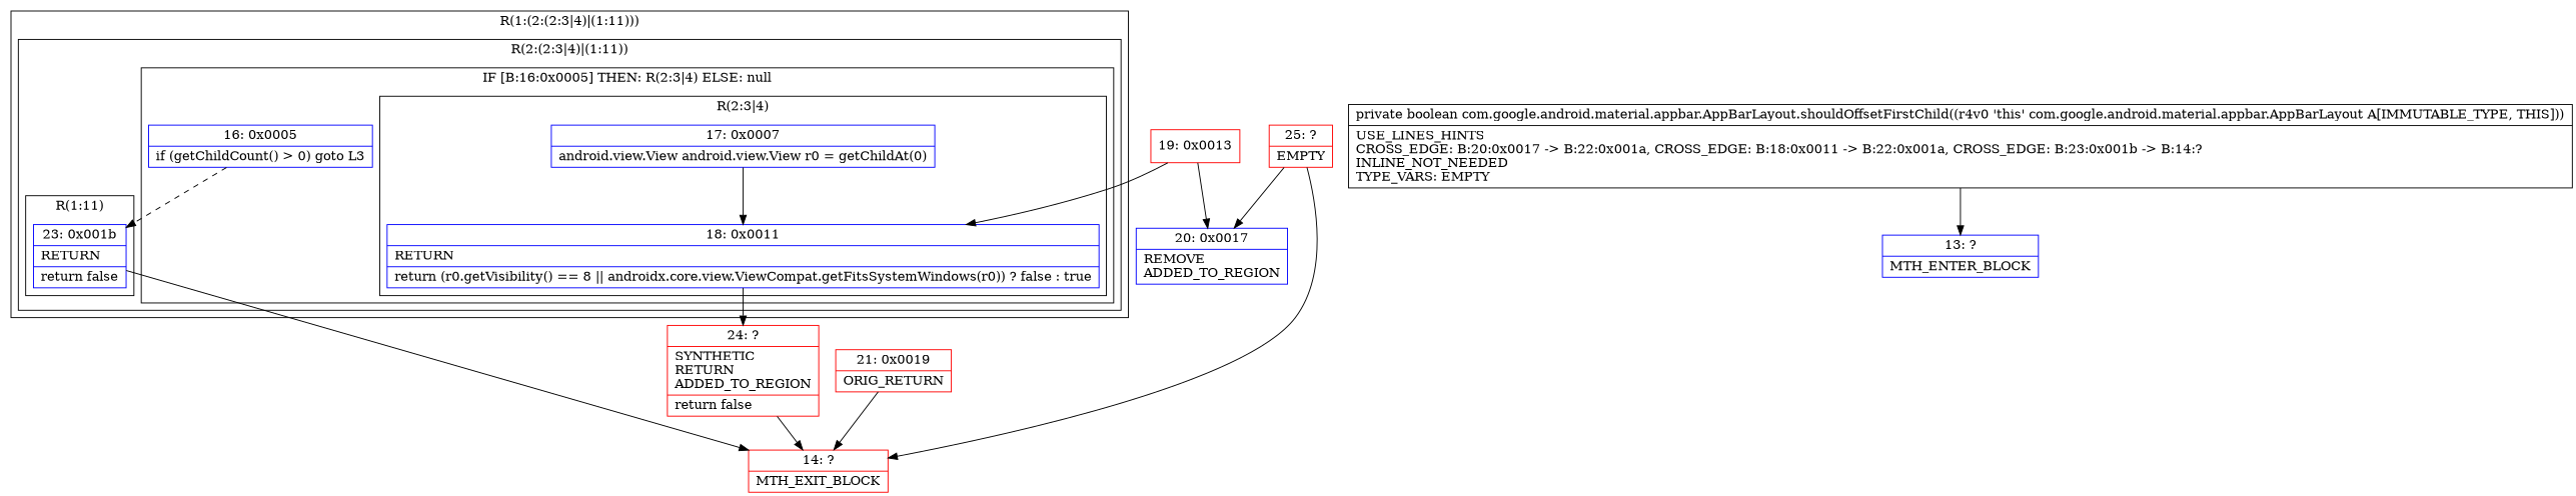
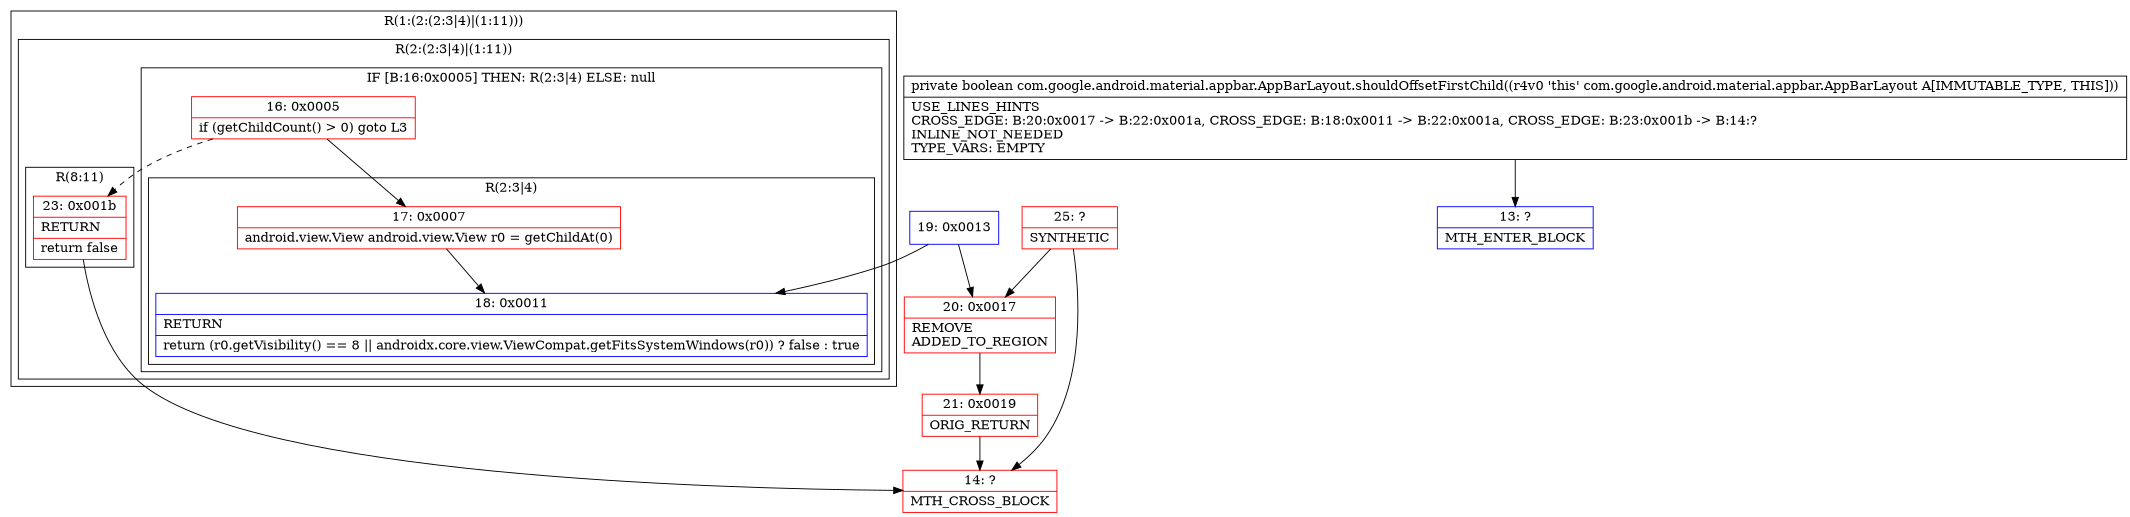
  digraph {
    fontname="DejaVu Serif"
    node [color=red fontname="DejaVu Serif" shape=record]
    edge [fontname="DejaVu Serif"]
-   n1 [color=blue label="{17\:\ 0x0007|android.view.View android.view.View r0 = getChildAt(0)\l}"]
+   n1 [label="{17\:\ 0x0007|android.view.View android.view.View r0 = getChildAt(0)\l}"]
    n2 [color=blue label="{18\:\ 0x0011|RETURN\l|return (r0.getVisibility() == 8 \|\| androidx.core.view.ViewCompat.getFitsSystemWindows(r0)) ? false : true\l}"]
-   n3 [color=blue label="{16\:\ 0x0005|if (getChildCount() \> 0) goto L3\l}"]
-   n4 [color=blue label="{23\:\ 0x001b|RETURN\l|return false\l}"]
-   n5 [label="{24\:\ ?|SYNTHETIC\lRETURN\lADDED_TO_REGION\l|return false\l}"]
-   n6 [label="{14\:\ ?|MTH_EXIT_BLOCK\l}"]
-   n7 [label="{19\:\ 0x0013}"]
-   n8 [color=blue label="{20\:\ 0x0017|REMOVE\lADDED_TO_REGION\l}"]
+   n3 [label="{16\:\ 0x0005|if (getChildCount() \> 0) goto L3\l}"]
+   n4 [label="{23\:\ 0x001b|RETURN\l|return false\l}"]
+   n6 [label="{14\:\ ?|MTH_CROSS_BLOCK\l}"]
+   n7 [color=blue label="{19\:\ 0x0013}"]
+   n8 [label="{20\:\ 0x0017|REMOVE\lADDED_TO_REGION\l}"]
    n9 [color=blue label="{13\:\ ?|MTH_ENTER_BLOCK\l}"]
    n10 [label="{21\:\ 0x0019|ORIG_RETURN\l}"]
-   n11 [label="{25\:\ ?|EMPTY\l}"]
+   n11 [label="{25\:\ ?|SYNTHETIC\l}"]
    n12 [label="{private boolean com.google.android.material.appbar.AppBarLayout.shouldOffsetFirstChild((r4v0 'this' com.google.android.material.appbar.AppBarLayout A[IMMUTABLE_TYPE, THIS]))  | USE_LINES_HINTS\lCROSS_EDGE: B:20:0x0017 \-\> B:22:0x001a, CROSS_EDGE: B:18:0x0011 \-\> B:22:0x001a, CROSS_EDGE: B:23:0x001b \-\> B:14:?\lINLINE_NOT_NEEDED\lTYPE_VARS: EMPTY\l}" color=""]
    subgraph cluster_1 {
      label="R(1:(2:(2:3|4)|(1:11)))"
      subgraph cluster_2 {
        label="R(2:(2:3|4)|(1:11))"
        subgraph cluster_3 {
          label="IF [B:16:0x0005] THEN: R(2:3|4) ELSE: null"
          n3
          subgraph cluster_4 {
            label="R(2:3|4)"
            n1
            n2
          }
        }
        subgraph cluster_5 {
-         label="R(1:11)"
+         label="R(8:11)"
          n4
        }
      }
    }
    n1 -> n2
-   n2 -> n5
+   n3 -> n1
    n3 -> n4 [style=dashed]
    n4 -> n6
-   n5 -> n6
    n7 -> n2
    n7 -> n8
+   n8 -> n10
    n10 -> n6
    n11 -> n6
    n11 -> n8
    n12 -> n9
  }
